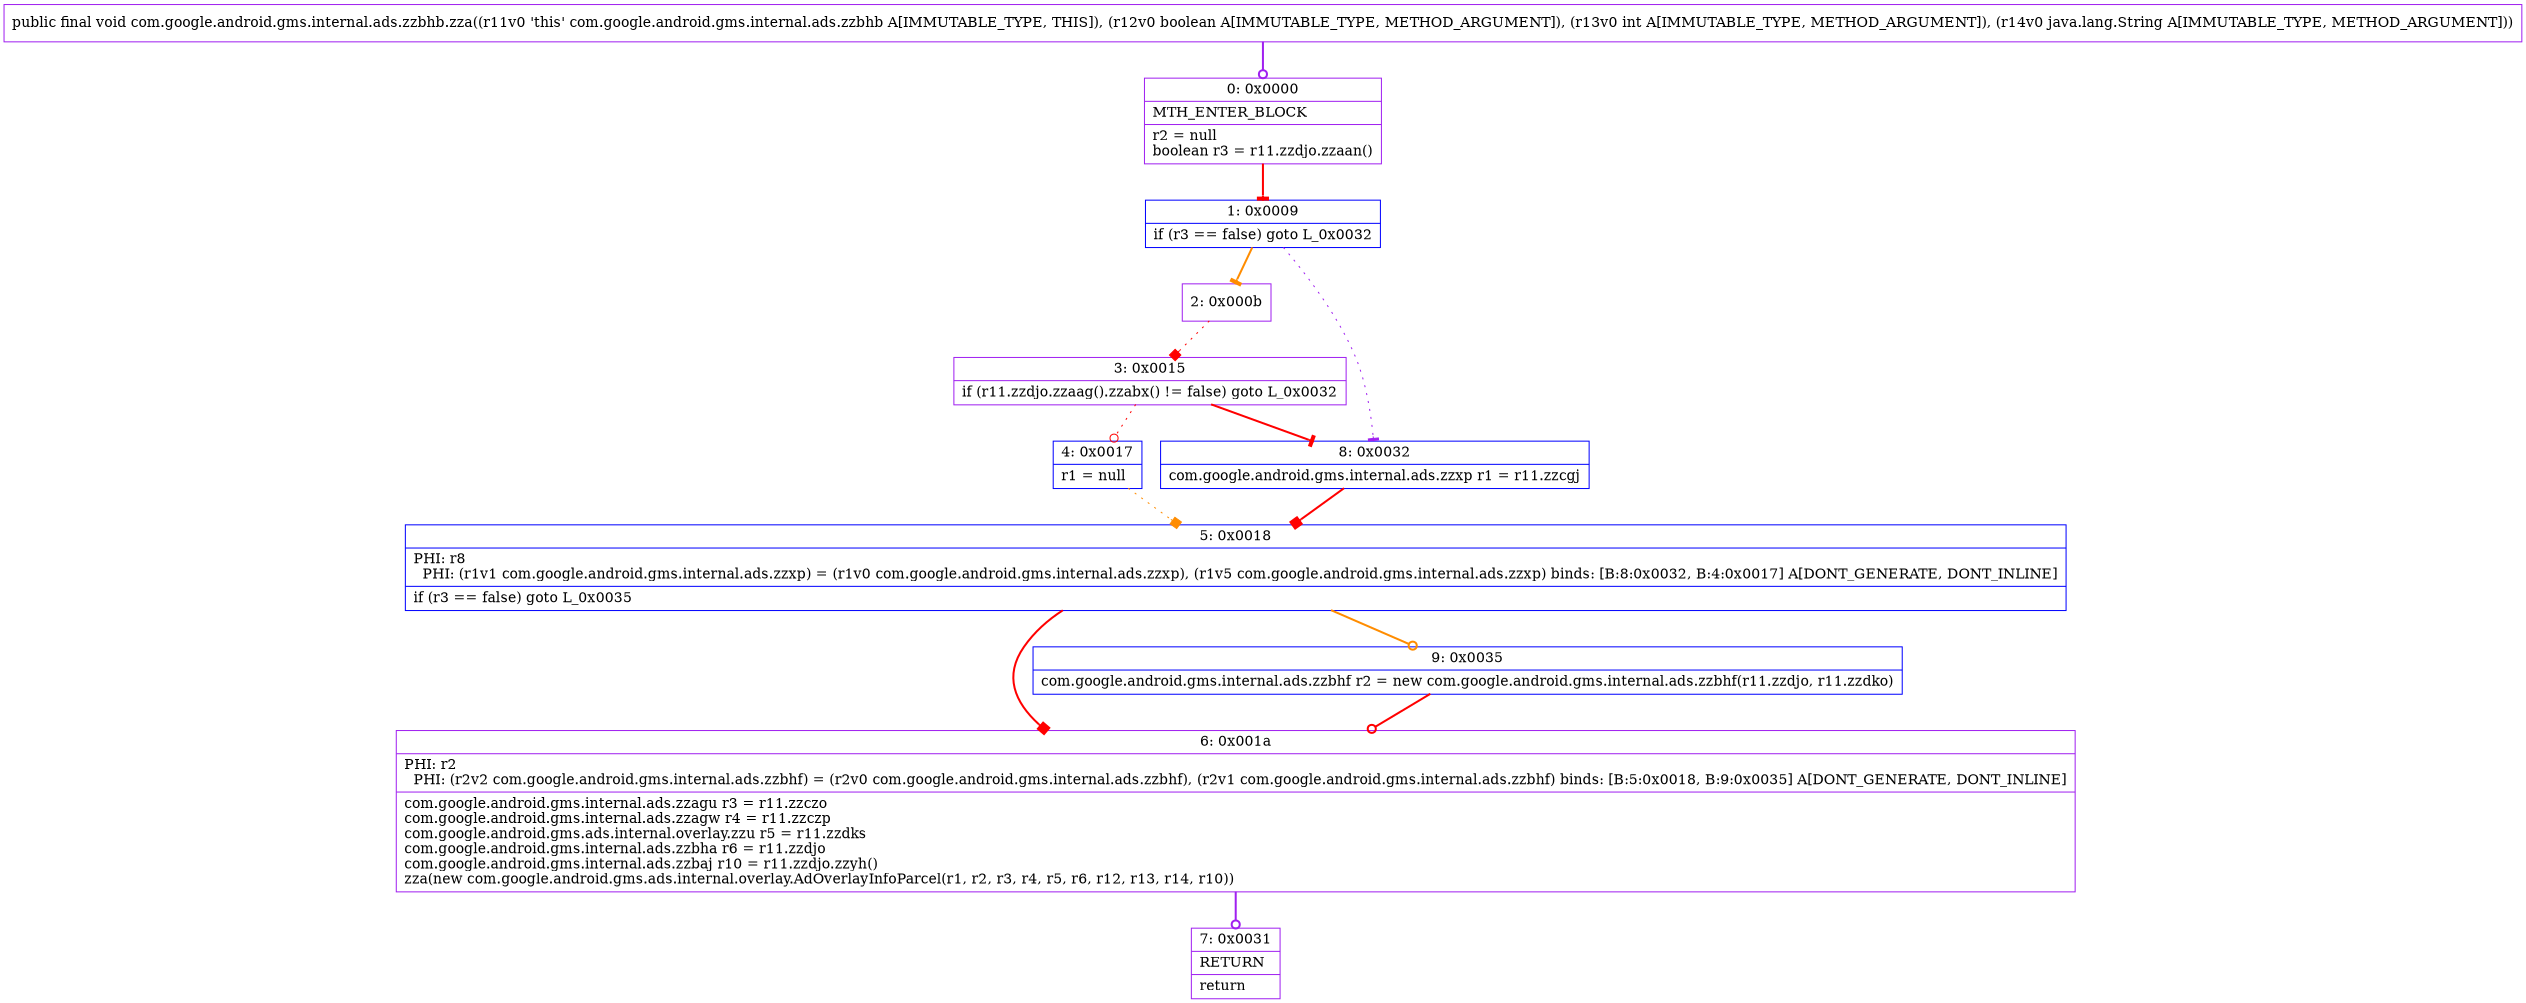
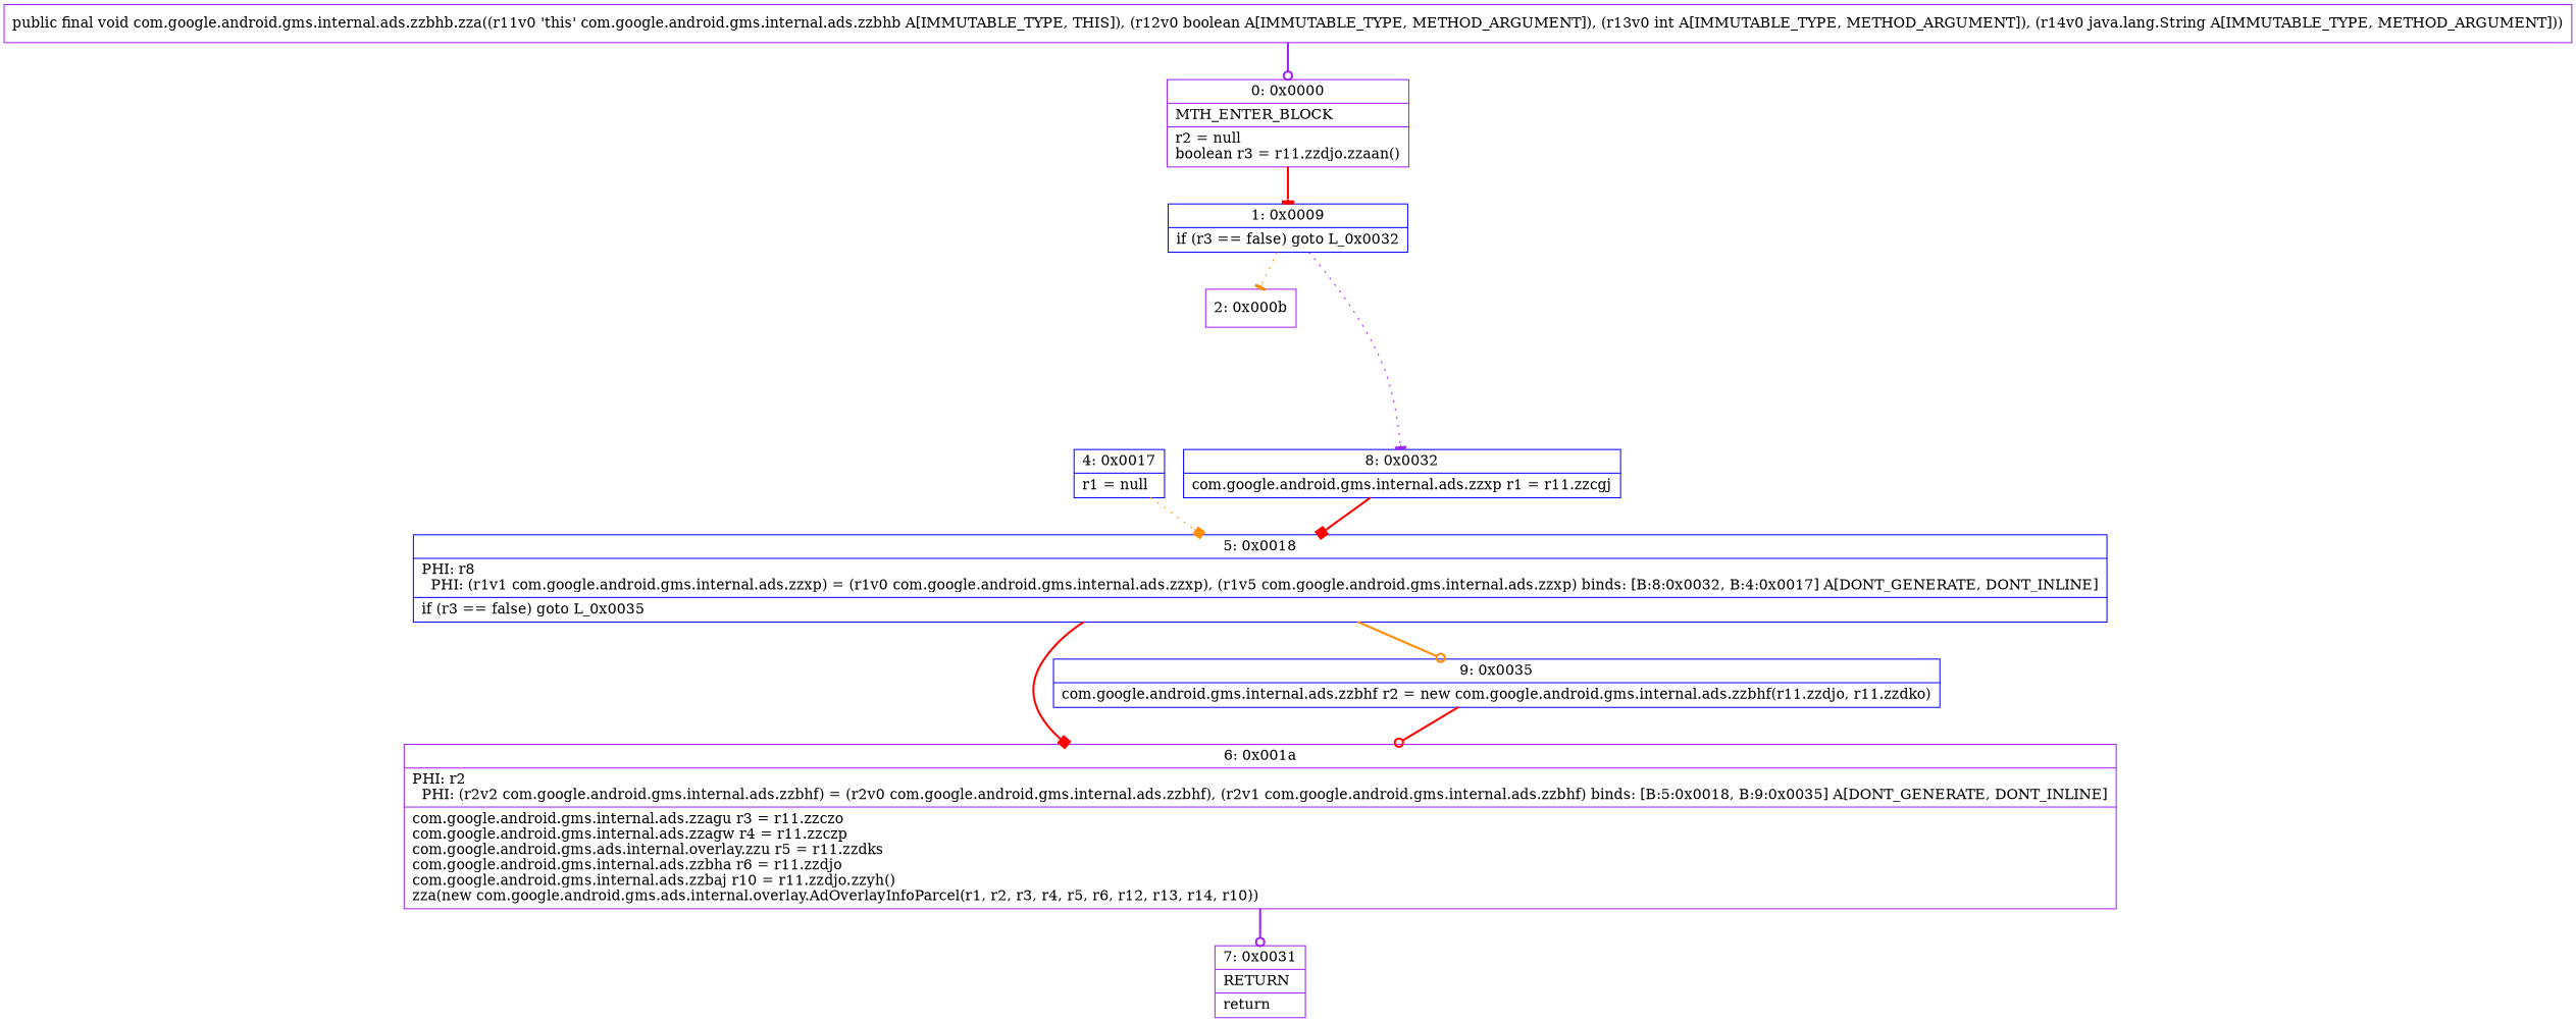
  digraph {
    node [color=purple shape=record]
    edge [arrowhead=odot color=red style=bold]
    n1 [label="{0\:\ 0x0000|MTH_ENTER_BLOCK\l|r2 = null\lboolean r3 = r11.zzdjo.zzaan()\l}"]
    n2 [color=blue label="{1\:\ 0x0009|if (r3 == false) goto L_0x0032\l}"]
    n3 [label="{2\:\ 0x000b}"]
    n4 [color=blue label="{8\:\ 0x0032|com.google.android.gms.internal.ads.zzxp r1 = r11.zzcgj\l}"]
-   n5 [label="{3\:\ 0x0015|if (r11.zzdjo.zzaag().zzabx() != false) goto L_0x0032\l}"]
    n6 [color=blue label="{5\:\ 0x0018|PHI: r8 \l  PHI: (r1v1 com.google.android.gms.internal.ads.zzxp) = (r1v0 com.google.android.gms.internal.ads.zzxp), (r1v5 com.google.android.gms.internal.ads.zzxp) binds: [B:8:0x0032, B:4:0x0017] A[DONT_GENERATE, DONT_INLINE]\l|if (r3 == false) goto L_0x0035\l}"]
    n7 [color=blue label="{4\:\ 0x0017|r1 = null\l}"]
    n8 [label="{6\:\ 0x001a|PHI: r2 \l  PHI: (r2v2 com.google.android.gms.internal.ads.zzbhf) = (r2v0 com.google.android.gms.internal.ads.zzbhf), (r2v1 com.google.android.gms.internal.ads.zzbhf) binds: [B:5:0x0018, B:9:0x0035] A[DONT_GENERATE, DONT_INLINE]\l|com.google.android.gms.internal.ads.zzagu r3 = r11.zzczo\lcom.google.android.gms.internal.ads.zzagw r4 = r11.zzczp\lcom.google.android.gms.ads.internal.overlay.zzu r5 = r11.zzdks\lcom.google.android.gms.internal.ads.zzbha r6 = r11.zzdjo\lcom.google.android.gms.internal.ads.zzbaj r10 = r11.zzdjo.zzyh()\lzza(new com.google.android.gms.ads.internal.overlay.AdOverlayInfoParcel(r1, r2, r3, r4, r5, r6, r12, r13, r14, r10))\l}"]
    n9 [color=blue label="{9\:\ 0x0035|com.google.android.gms.internal.ads.zzbhf r2 = new com.google.android.gms.internal.ads.zzbhf(r11.zzdjo, r11.zzdko)\l}"]
    n10 [label="{7\:\ 0x0031|RETURN\l|return\l}"]
    n11 [label="{public final void com.google.android.gms.internal.ads.zzbhb.zza((r11v0 'this' com.google.android.gms.internal.ads.zzbhb A[IMMUTABLE_TYPE, THIS]), (r12v0 boolean A[IMMUTABLE_TYPE, METHOD_ARGUMENT]), (r13v0 int A[IMMUTABLE_TYPE, METHOD_ARGUMENT]), (r14v0 java.lang.String A[IMMUTABLE_TYPE, METHOD_ARGUMENT])) }"]
    n1 -> n2 [arrowhead=tee]
-   n2 -> n3 [arrowhead=tee color=darkorange]
+   n2 -> n3 [arrowhead=tee color=darkorange style=dotted]
    n2 -> n4 [arrowhead=tee color=purple style=dotted]
-   n3 -> n5 [arrowhead=box style=dotted]
    n4 -> n6 [arrowhead=box]
-   n5 -> n4 [arrowhead=tee]
-   n5 -> n7 [style=dotted]
    n6 -> n8 [arrowhead=box]
    n6 -> n9 [color=darkorange]
    n7 -> n6 [arrowhead=box color=darkorange style=dotted]
    n8 -> n10 [color=purple]
    n9 -> n8
    n11 -> n1 [color=purple]
  }
